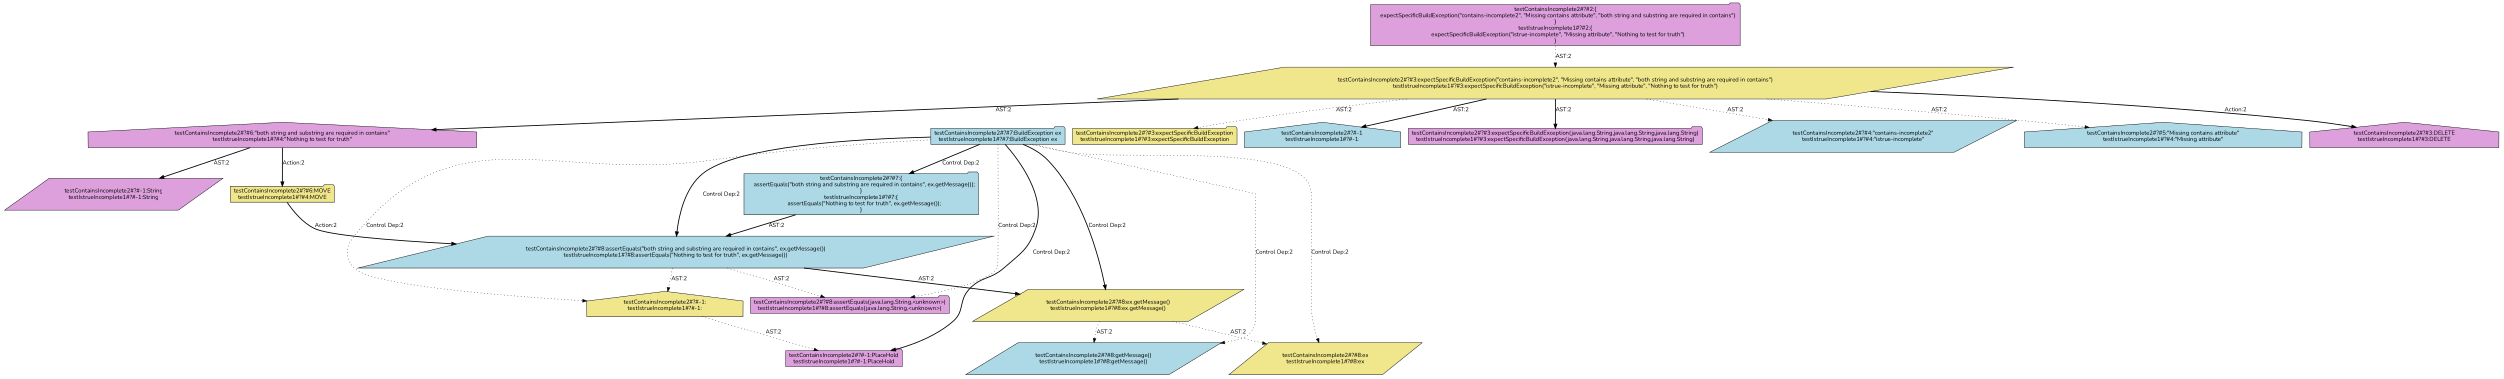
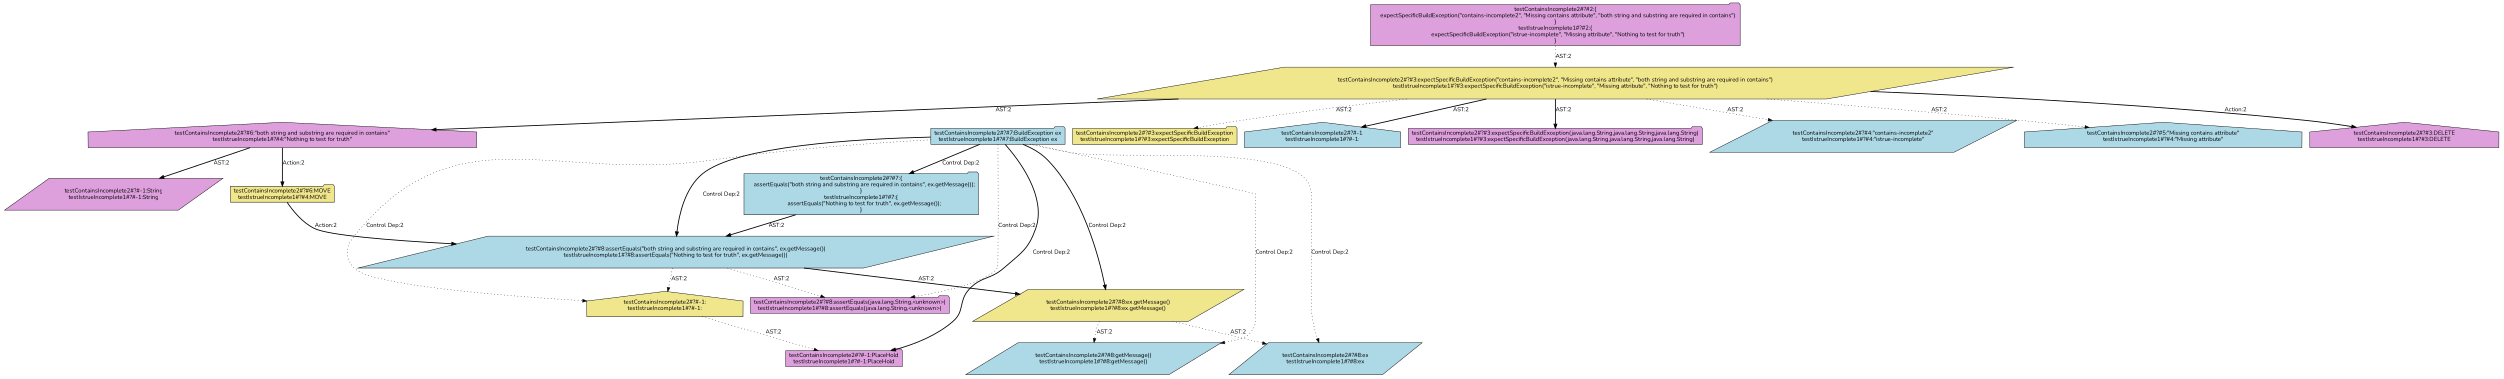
  digraph {
    fontname=Nunito
    node [shape=folder style=filled fillcolor=lightblue fontname=Nunito]
    edge [style=bold fontname=Nunito]
    n1 [label="testContainsIncomplete2#?#6:MOVE\ntestIstrueIncomplete1#?#4:MOVE" fillcolor=khaki]
    n2 [label="testContainsIncomplete2#?#8:assertEquals(\"both string and substring are required in contains\", ex.getMessage())\ntestIstrueIncomplete1#?#8:assertEquals(\"Nothing to test for truth\", ex.getMessage())" shape=parallelogram]
    n3 [label="testContainsIncomplete2#?#6:\"both string and substring are required in contains\"\ntestIstrueIncomplete1#?#4:\"Nothing to test for truth\"" shape=house fillcolor=plum]
    n4 [label="testContainsIncomplete2#?#-1:String\ntestIstrueIncomplete1#?#-1:String" shape=parallelogram fillcolor=plum]
    n5 [label="testContainsIncomplete2#?#3:expectSpecificBuildException(\"contains-incomplete2\", \"Missing contains attribute\", \"both string and substring are required in contains\")\ntestIstrueIncomplete1#?#3:expectSpecificBuildException(\"istrue-incomplete\", \"Missing attribute\", \"Nothing to test for truth\")" shape=parallelogram fillcolor=khaki]
    n6 [label="testContainsIncomplete2#?#3:expectSpecificBuildException\ntestIstrueIncomplete1#?#3:expectSpecificBuildException" fillcolor=khaki]
    n7 [label="testContainsIncomplete2#?#-1:\ntestIstrueIncomplete1#?#-1:" shape=house]
    n8 [label="testContainsIncomplete2#?#3:expectSpecificBuildException(java.lang.String,java.lang.String,java.lang.String)\ntestIstrueIncomplete1#?#3:expectSpecificBuildException(java.lang.String,java.lang.String,java.lang.String)" fillcolor=plum]
    n9 [label="testContainsIncomplete2#?#4:\"contains-incomplete2\"\ntestIstrueIncomplete1#?#4:\"istrue-incomplete\"" shape=parallelogram]
    n10 [label="testContainsIncomplete2#?#5:\"Missing contains attribute\"\ntestIstrueIncomplete1#?#4:\"Missing attribute\"" shape=house]
    n11 [label="testContainsIncomplete2#?#3:DELETE\ntestIstrueIncomplete1#?#3:DELETE" shape=house fillcolor=plum]
    n12 [label="testContainsIncomplete2#?#2:\{\n    expectSpecificBuildException(\"contains-incomplete2\", \"Missing contains attribute\", \"both string and substring are required in contains\");\n\}\ntestIstrueIncomplete1#?#2:\{\n    expectSpecificBuildException(\"istrue-incomplete\", \"Missing attribute\", \"Nothing to test for truth\");\n\}" fillcolor=plum]
    n13 [label="testContainsIncomplete2#?#8:assertEquals(java.lang.String,<unknown>)\ntestIstrueIncomplete1#?#8:assertEquals(java.lang.String,<unknown>)" fillcolor=plum]
    n14 [label="testContainsIncomplete2#?#-1:\ntestIstrueIncomplete1#?#-1:" shape=house fillcolor=khaki]
    n15 [label="testContainsIncomplete2#?#8:ex.getMessage()\ntestIstrueIncomplete1#?#8:ex.getMessage()" shape=parallelogram fillcolor=khaki]
    n16 [label="testContainsIncomplete2#?#7:BuildException ex\ntestIstrueIncomplete1#?#7:BuildException ex"]
    n17 [label="testContainsIncomplete2#?#7:\{\n    assertEquals(\"both string and substring are required in contains\", ex.getMessage());\n\}\ntestIstrueIncomplete1#?#7:\{\n    assertEquals(\"Nothing to test for truth\", ex.getMessage());\n\}"]
    n18 [label="testContainsIncomplete2#?#-1:PlaceHold\ntestIstrueIncomplete1#?#-1:PlaceHold" fillcolor=plum]
    n19 [label="testContainsIncomplete2#?#8:getMessage()\ntestIstrueIncomplete1#?#8:getMessage()" shape=parallelogram]
-   n20 [label="testContainsIncomplete2#?#8:ex\ntestIstrueIncomplete1#?#8:ex" shape=parallelogram fillcolor=khaki]
+   n20 [label="testContainsIncomplete2#?#8:ex\ntestIstrueIncomplete1#?#8:ex" shape=parallelogram]
    n1 -> n2 [label="Action:2"]
    n2 -> n13 [label="AST:2" style=dotted]
    n2 -> n14 [label="AST:2" style=dotted]
    n2 -> n15 [label="AST:2"]
    n3 -> n1 [label="Action:2"]
    n3 -> n4 [label="AST:2"]
    n5 -> n3 [label="AST:2"]
    n5 -> n6 [label="AST:2" style=dotted]
    n5 -> n7 [label="AST:2"]
    n5 -> n8 [label="AST:2"]
    n5 -> n9 [label="AST:2" style=dotted]
    n5 -> n10 [label="AST:2" style=dotted]
    n5 -> n11 [label="Action:2"]
    n12 -> n5 [label="AST:2" style=dotted]
    n14 -> n18 [label="AST:2" style=dotted]
    n15 -> n19 [label="AST:2" style=dotted]
    n15 -> n20 [label="AST:2" style=dotted]
    n16 -> n2 [label="Control Dep:2"]
    n16 -> n13 [label="Control Dep:2" style=dotted]
    n16 -> n14 [label="Control Dep:2" style=dotted]
    n16 -> n15 [label="Control Dep:2"]
    n16 -> n17 [label="Control Dep:2"]
    n16 -> n18 [label="Control Dep:2"]
    n16 -> n19 [label="Control Dep:2" style=dotted]
    n16 -> n20 [label="Control Dep:2" style=dotted]
    n17 -> n2 [label="AST:2"]
  }
